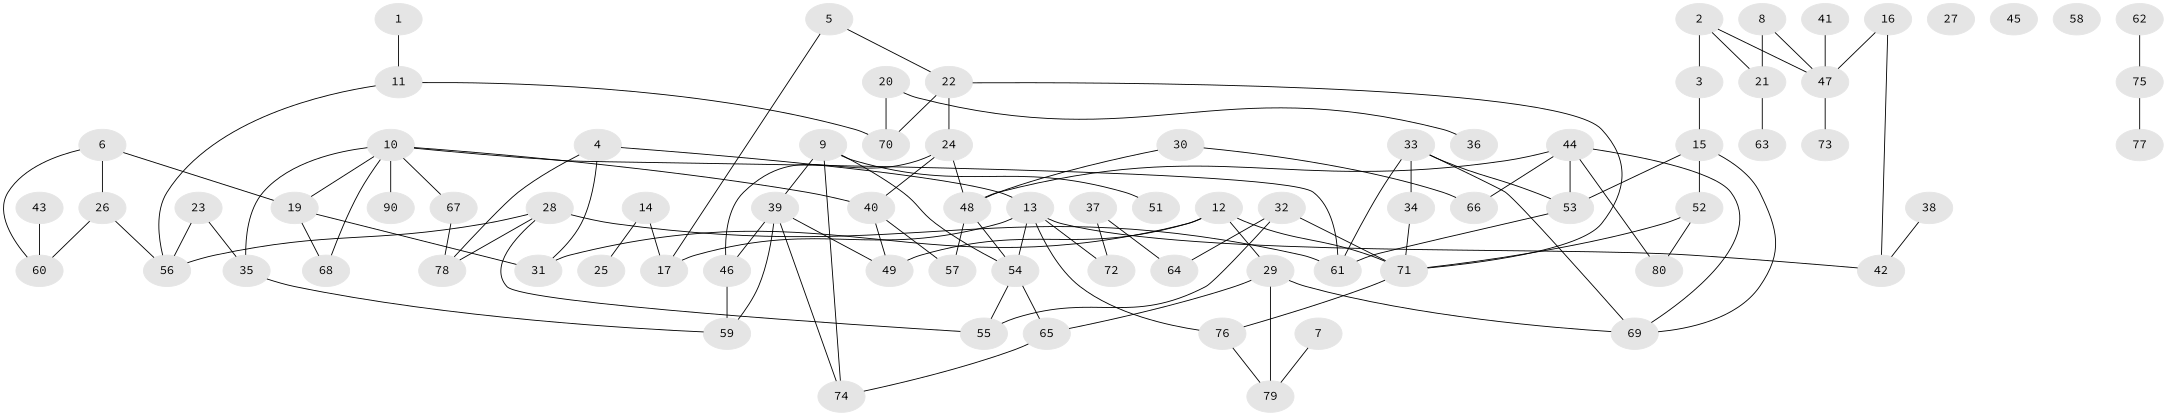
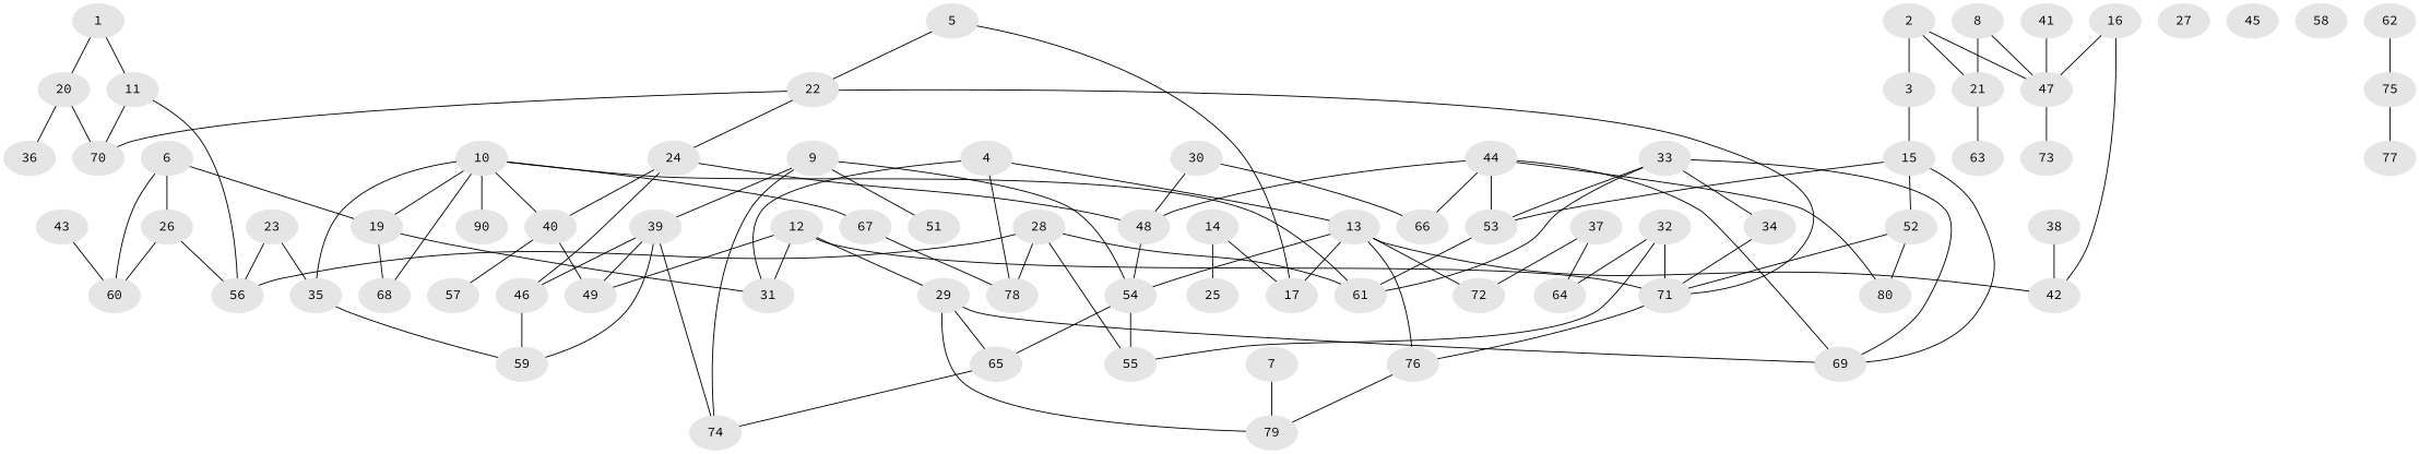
  graph {
    fontname="Source Code Pro"
    node [color=gray90 fontname="Source Code Pro" style=filled]
    edge [fontname="Source Code Pro"]
    1
    11
    20
    56
    70
    36
    2
    3
    21
    47
    15
    63
    73
    52
    53
    69
    4
    13
    31
    78
    17
    54
    42
    72
    76
    5
    22
    71
    24
    6
    19
    26
    60
    68
    7
    79
    8
    9
    39
    51
    74
    49
    46
    59
    55
    65
    10
    35
    40
    n50 [label=90]
    61
    67
    57
    12
    29
    14
    25
    80
    16
    48
    23
    27
    28
    30
    66
    32
    64
    33
    34
    37
    38
    41
    43
    44
    45
    58
    62
    75
    77
    1 -- 11
+   1 -- 20
    11 -- 56
    11 -- 70
    20 -- 70
    20 -- 36
    2 -- 3
    2 -- 21
    2 -- 47
    3 -- 15
    21 -- 63
    47 -- 73
    15 -- 52
    15 -- 53
    15 -- 69
    52 -- 71
    52 -- 80
    53 -- 61
    4 -- 13
    4 -- 31
    4 -- 78
    13 -- 17
    13 -- 54
    13 -- 42
    13 -- 72
    13 -- 76
    54 -- 55
    54 -- 65
    76 -- 79
    5 -- 17
    5 -- 22
    22 -- 70
    22 -- 71
    22 -- 24
    71 -- 76
    24 -- 46
    24 -- 40
    24 -- 48
    6 -- 19
    6 -- 26
    6 -- 60
    19 -- 31
    19 -- 68
    26 -- 56
    26 -- 60
    7 -- 79
    8 -- 21
    8 -- 47
    9 -- 54
    9 -- 39
    9 -- 51
    9 -- 74
    39 -- 74
    39 -- 49
    39 -- 46
    39 -- 59
    46 -- 59
    65 -- 74
    10 -- 19
    10 -- 68
    10 -- 35
    10 -- 40
    10 -- n50
    10 -- 61
    10 -- 67
    35 -- 59
    40 -- 49
    40 -- 57
    67 -- 78
    12 -- 31
    12 -- 71
    12 -- 49
    12 -- 29
    29 -- 69
    29 -- 79
    29 -- 65
    14 -- 17
    14 -- 25
    16 -- 47
    16 -- 42
    48 -- 54
-   48 -- 57
    23 -- 56
    23 -- 35
    28 -- 56
    28 -- 78
    28 -- 55
    28 -- 61
    30 -- 48
    30 -- 66
    32 -- 71
    32 -- 55
    32 -- 64
    33 -- 53
    33 -- 69
    33 -- 61
    33 -- 34
    34 -- 71
    37 -- 72
    37 -- 64
    38 -- 42
    41 -- 47
    43 -- 60
    44 -- 53
    44 -- 69
    44 -- 80
    44 -- 48
    44 -- 66
    62 -- 75
    75 -- 77
  }
